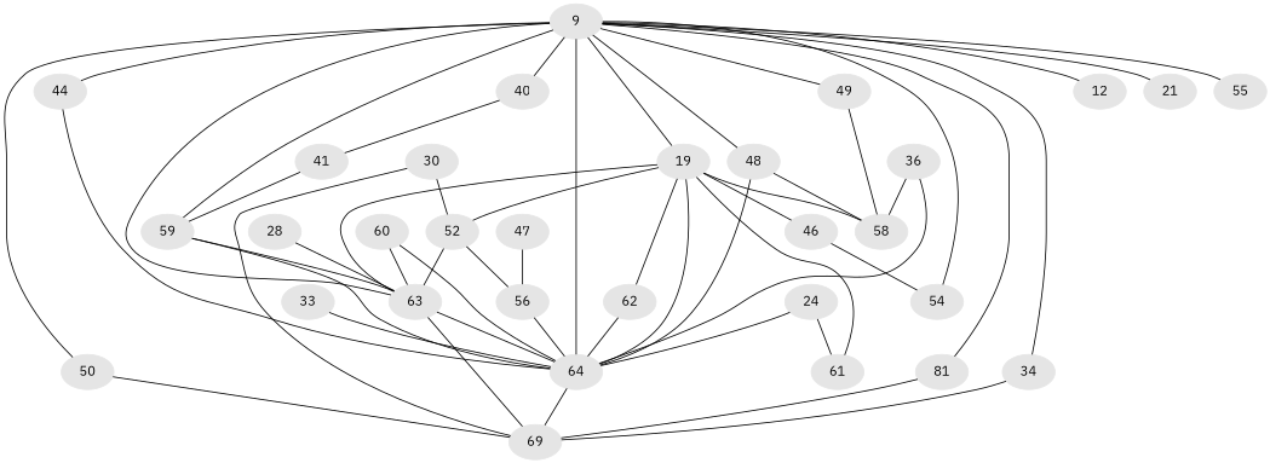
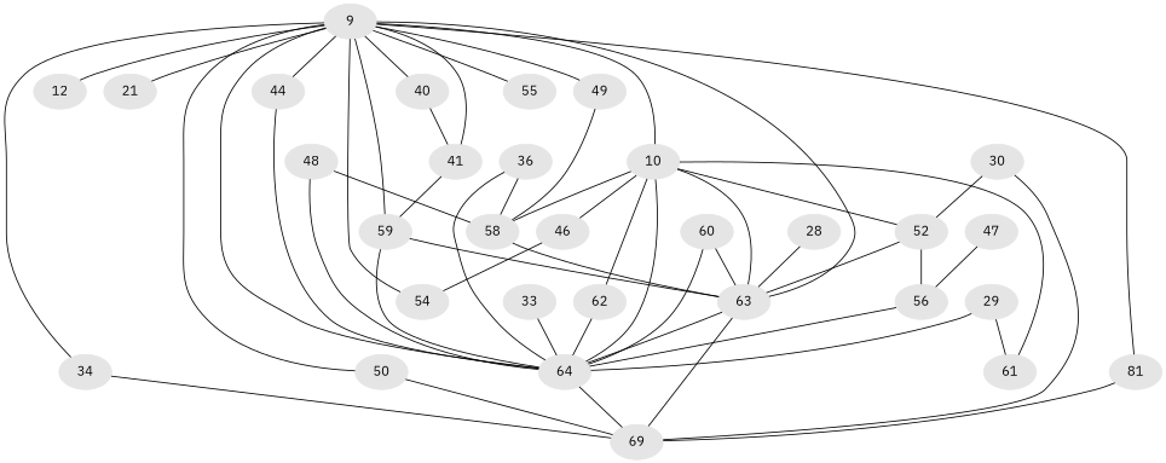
  graph {
    fontname="IBM Plex Sans"
    node [color=gray90 fontname="IBM Plex Sans" style=filled]
    edge [fontname="IBM Plex Sans"]
    9 [super="+3"]
-   10 [super="+5" label=19]
+   10 [super="+5"]
    n3 [label=12]
    21
    n5 [label=81]
    34
    40
    44 [super="+35"]
    48 [super="+39"]
    49
    50
    54
    55
    59 [super="+43"]
    63 [super="+51+7+20+24"]
    64 [super="+11+45+6+57+8"]
    46
    52 [super="+22"]
    58 [super="+37+32+42"]
    61
    62
    n22 [label=69 super="+38"]
    41
    56
    n25 [label=28]
-   29 [label=24]
+   29
    30
    33
    36
    47 [super="+15"]
    60
    9 -- 10 [weight=6]
    9 -- n3
    9 -- 21 [weight=2]
    9 -- n5
    9 -- 34
    9 -- 40 [weight=2]
    9 -- 44 [weight=2]
-   9 -- 48 [weight=2]
+   9 -- 41 [weight=2]
    9 -- 49
    9 -- 50
    9 -- 54
    9 -- 55 [weight=2]
    9 -- 59 [weight=4]
    9 -- 63 [weight=5]
    9 -- 64 [weight=15]
    10 -- 63 [weight=2]
    10 -- 64 [weight=9]
    10 -- 46 [weight=2]
    10 -- 52 [weight=2]
    10 -- 58 [weight=5]
    10 -- 61
    10 -- 62
    n5 -- n22
    34 -- n22
    40 -- 41
    44 -- 64
    48 -- 64
    48 -- 58 [weight=2]
    49 -- 58
    50 -- n22
    59 -- 63
    59 -- 64 [weight=2]
    63 -- 64 [weight=6]
    63 -- n22 [weight=2]
    64 -- n22 [weight=2]
    46 -- 54
    52 -- 63 [weight=2]
    52 -- 56
+   58 -- 63 [weight=2]
    62 -- 64
    41 -- 59
    56 -- 64
    n25 -- 63
    29 -- 64 [weight=2]
    29 -- 61
    30 -- 52
    30 -- n22
    33 -- 64 [weight=2]
    36 -- 64
    36 -- 58
    47 -- 56 [weight=2]
    60 -- 63
    60 -- 64
  }
